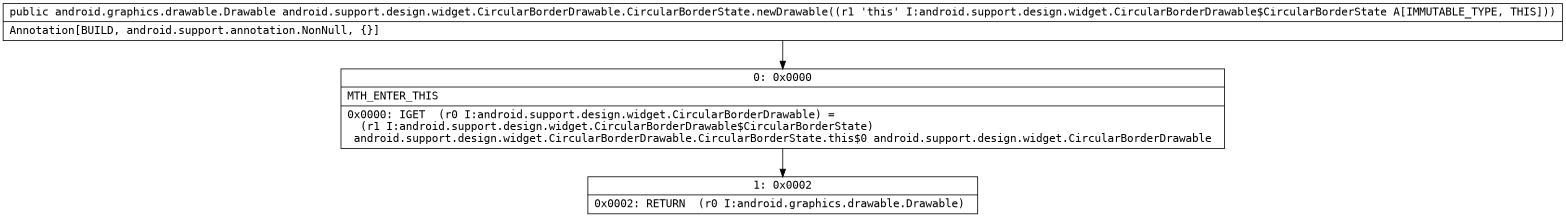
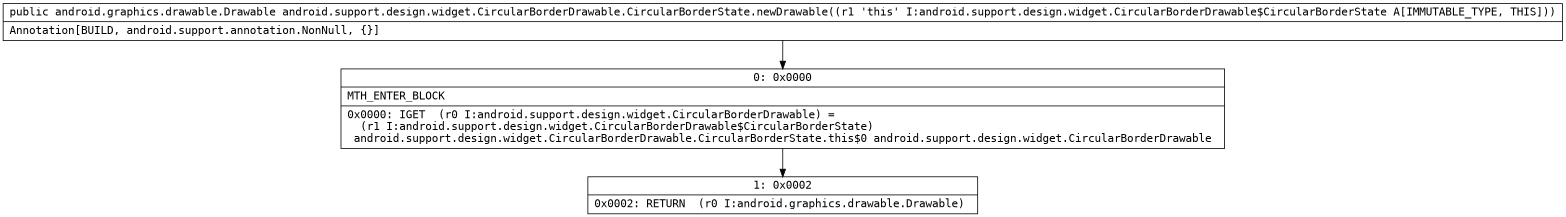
  digraph {
    fontname="DejaVu Sans Mono"
    node [shape=record fontname="DejaVu Sans Mono"]
    edge [fontname="DejaVu Sans Mono"]
-   n1 [label="{0\:\ 0x0000|MTH_ENTER_THIS\l|0x0000: IGET  (r0 I:android.support.design.widget.CircularBorderDrawable) = \l  (r1 I:android.support.design.widget.CircularBorderDrawable$CircularBorderState)\l android.support.design.widget.CircularBorderDrawable.CircularBorderState.this$0 android.support.design.widget.CircularBorderDrawable \l}"]
+   n1 [label="{0\:\ 0x0000|MTH_ENTER_BLOCK\l|0x0000: IGET  (r0 I:android.support.design.widget.CircularBorderDrawable) = \l  (r1 I:android.support.design.widget.CircularBorderDrawable$CircularBorderState)\l android.support.design.widget.CircularBorderDrawable.CircularBorderState.this$0 android.support.design.widget.CircularBorderDrawable \l}"]
    n2 [label="{1\:\ 0x0002|0x0002: RETURN  (r0 I:android.graphics.drawable.Drawable) \l}"]
    n3 [label="{public android.graphics.drawable.Drawable android.support.design.widget.CircularBorderDrawable.CircularBorderState.newDrawable((r1 'this' I:android.support.design.widget.CircularBorderDrawable$CircularBorderState A[IMMUTABLE_TYPE, THIS]))  | Annotation[BUILD, android.support.annotation.NonNull, \{\}]\l}"]
    n1 -> n2
    n3 -> n1
  }
